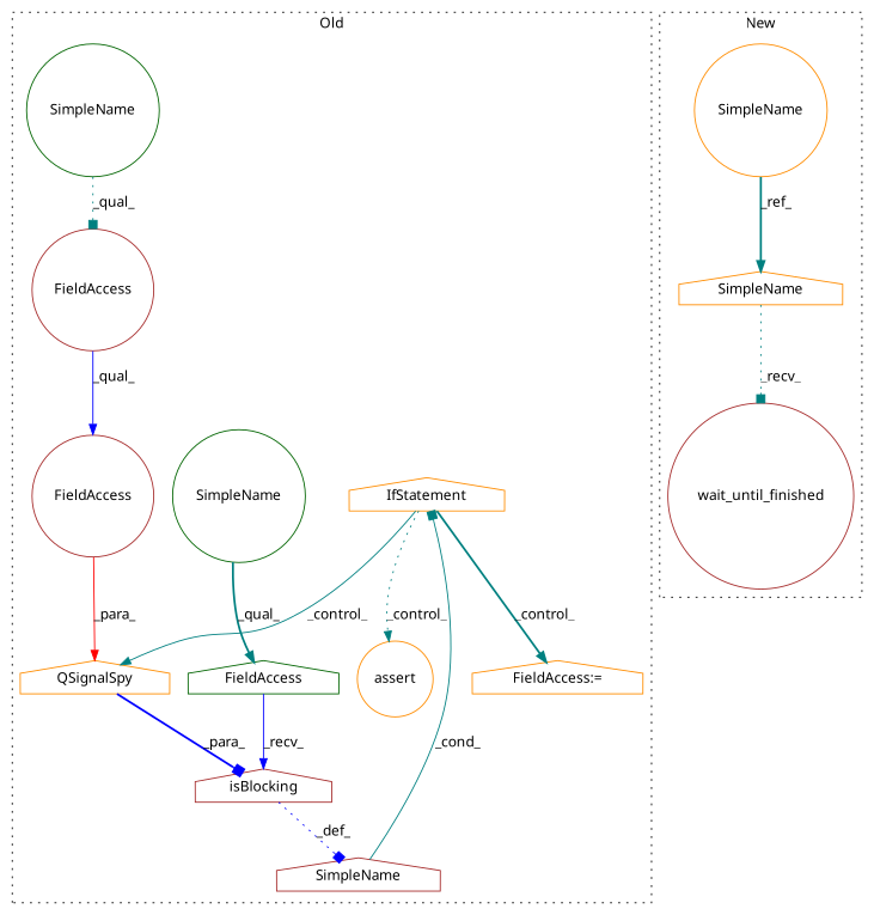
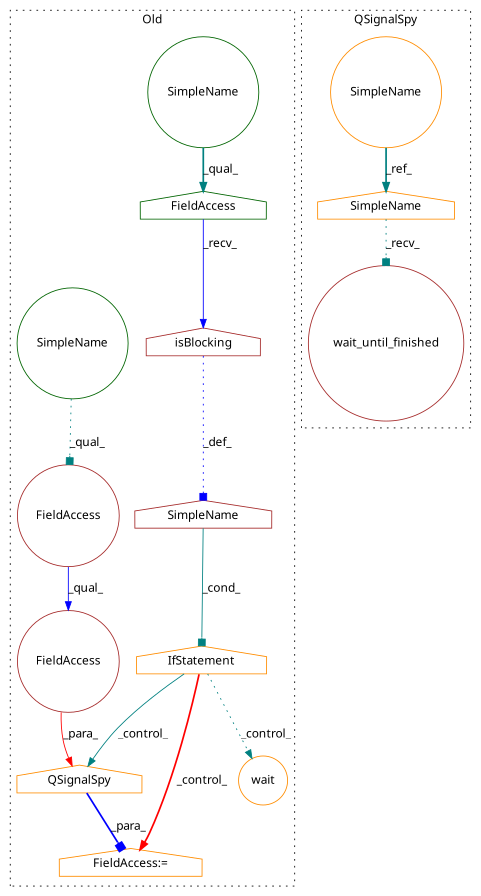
  digraph {
    fontname="Noto Sans"
    node [a=42 color=darkorange fontname="Noto Sans" l=4 s=26242 shape=house]
    edge [arrowhead=normal color=teal fontname="Noto Sans" style=solid]
    n1 [a=25 l="4,2" label=IfStatement s="26189,26217"]
    n2 [color=brown label=SimpleName l="" s=""]
-   n3 [a=32 l="11,1" label=assert s="26288,26316" shape=circle]
+   n3 [a=32 l="11,1" label=wait s="26288,26316" shape=circle]
    n4 [a=32 color=brown l=12 label=isBlocking s=26205]
    n5 [a=22 color=darkgreen l=11 label=FieldAccess s=26193]
    n6 [a=22 color=brown l=11 label=FieldAccess shape=circle]
    n7 [a=22 color=brown l=32 label=FieldAccess shape=circle]
    n8 [a=32 l="11,1" label=QSignalSpy s="26231,26274"]
    n9 [a=7 l=1 label="FieldAccess:=" s=26230]
    n10 [color=darkgreen label=SimpleName s=26193 shape=circle]
    n11 [color=darkgreen label=SimpleName shape=circle]
    n12 [a=32 color=brown l="20,1" label=wait_until_finished s="25699,25726" shape=circle]
    n13 [label=SimpleName s=25192 shape=circle]
    n14 [label=SimpleName s=25694]
    subgraph cluster_1 {
      label=Old
      style=dotted
      n1
      n2
      n3
      n4
      n5
      n6
      n7
      n8
      n9
      n10
      n11
    }
    subgraph cluster_2 {
-     label=New
+     label=QSignalSpy
      style=dotted
      n12
      n13
      n14
    }
    n1 -> n3 [label=_control_ style=dotted]
    n1 -> n8 [label=_control_]
-   n1 -> n9 [label=_control_ style=bold]
+   n1 -> n9 [color=red label=_control_ style=bold]
    n2 -> n1 [arrowhead=box label=_cond_]
    n4 -> n2 [arrowhead=box color=blue label=_def_ style=dotted]
    n5 -> n4 [color=blue label=_recv_]
    n6 -> n7 [color=blue label=_qual_]
    n7 -> n8 [color=red label=_para_]
-   n8 -> n4 [arrowhead=box color=blue label=_para_ style=bold]
+   n8 -> n9 [arrowhead=box color=blue label=_para_ style=bold]
    n10 -> n5 [label=_qual_ style=bold]
    n11 -> n6 [arrowhead=box label=_qual_ style=dotted]
    n13 -> n14 [label=_ref_ style=bold]
    n14 -> n12 [arrowhead=box label=_recv_ style=dotted]
  }
